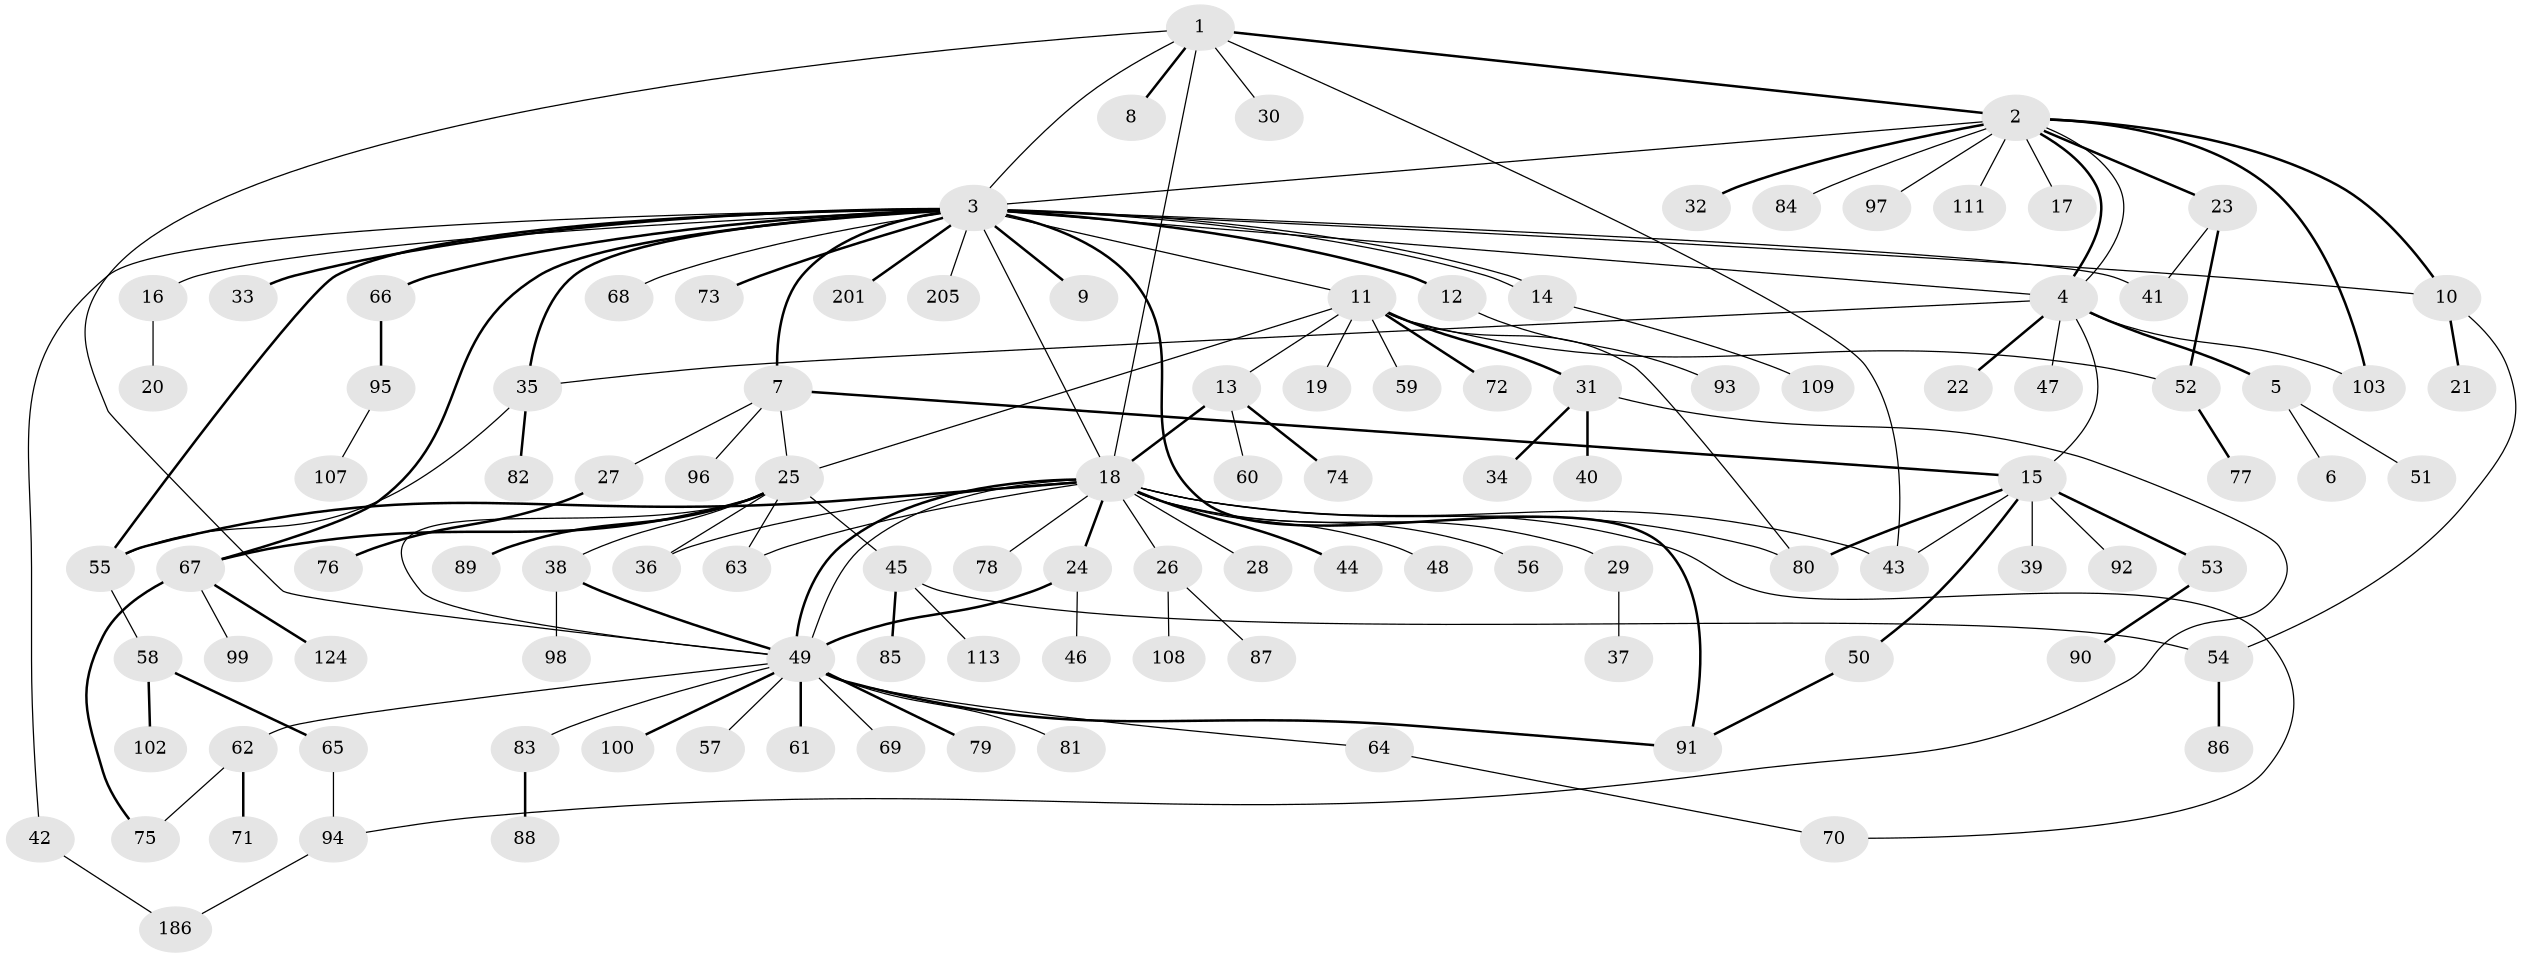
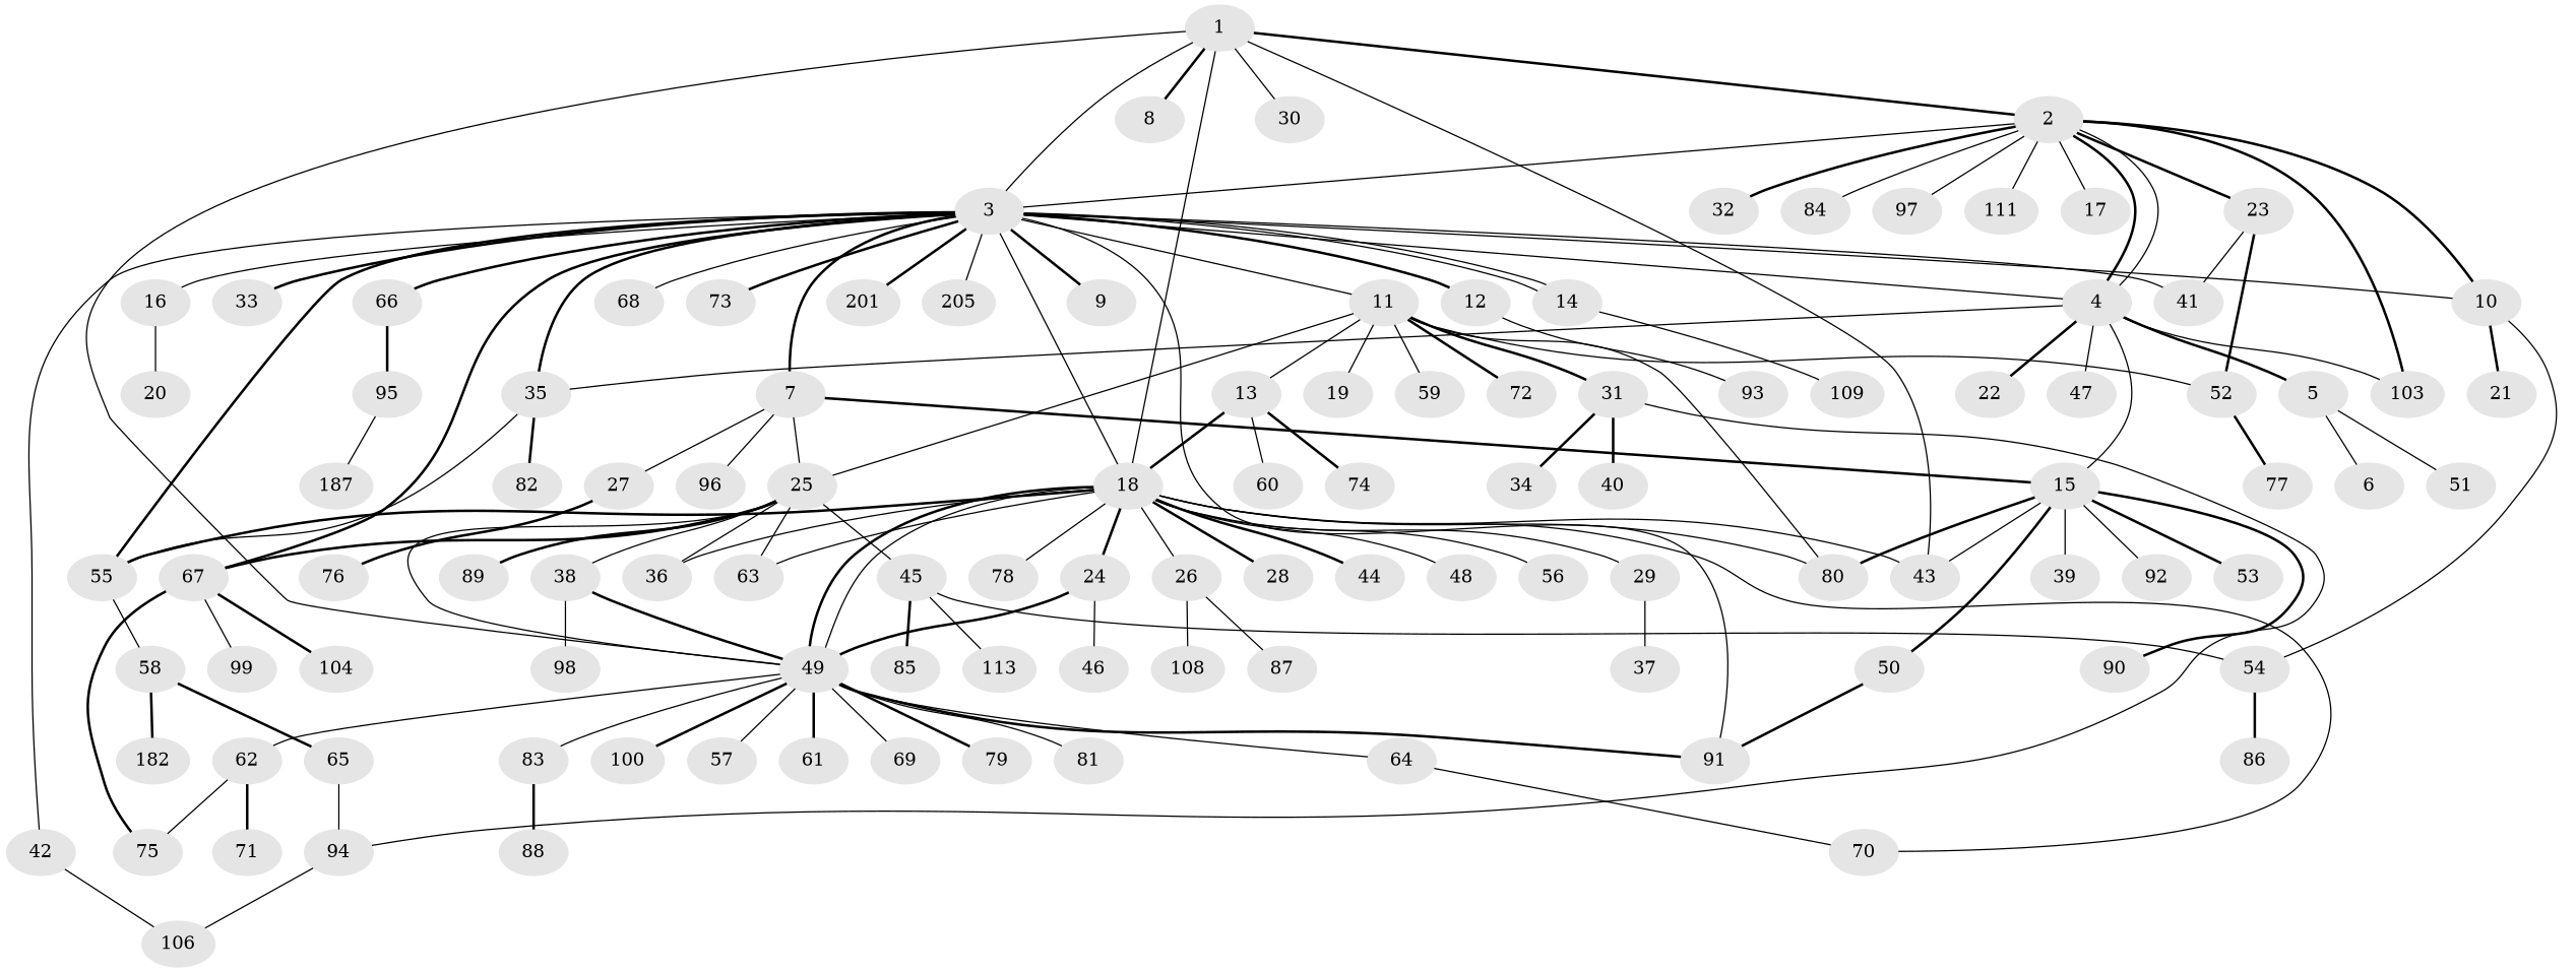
  graph {
    node [color=gray90 style=filled]
    edge [style=solid]
    1
    2
    3
    8
    18
    30
    43
    49
    4
    10
    17
    23
    32
    84
    97
    103
    111
    7
    9
    11
    12
    14
    16
    33
    35
    41
    42
    55
    66
    67
    68
    73
    91
    n34 [label=201]
    n35 [label=205]
    80
    24
    26
    28
    29
    36
    44
    48
    56
    63
    70
    78
    57
    61
    62
    64
    69
    79
    81
    83
    100
    5
    15
    22
    47
    21
    54
    52
    25
    27
    96
    13
    19
    31
    59
    72
    93
    109
    20
    82
-   106 [label=186]
+   106
    58
    95
    75
    99
-   104 [label=124]
+   104
    6
    51
    39
    50
    53
    90
    92
    38
    45
    89
    76
    86
    60
    74
    34
    40
    94
    77
    46
    87
    108
    37
    98
    85
    n106 [label=113]
    71
    88
    65
-   102
-   107
+   102 [label=182]
+   107 [label=187]
    1 -- 2 [style=bold]
    1 -- 3
    1 -- 8 [style=bold]
    1 -- 18
    1 -- 30
    1 -- 43
    1 -- 49
    2 -- 3
    2 -- 4 [style=bold]
    2 -- 4
    2 -- 10 [style=bold]
    2 -- 17
    2 -- 23 [style=bold]
    2 -- 32 [style=bold]
    2 -- 84
    2 -- 97
    2 -- 103 [style=bold]
    2 -- 111
    3 -- 18
    3 -- 4
    3 -- 10
    3 -- 7 [style=bold]
    3 -- 9 [style=bold]
    3 -- 11
    3 -- 12 [style=bold]
    3 -- 14
    3 -- 14
    3 -- 16
    3 -- 33 [style=bold]
    3 -- 35 [style=bold]
    3 -- 41
    3 -- 42
    3 -- 55 [style=bold]
    3 -- 66 [style=bold]
    3 -- 67 [style=bold]
    3 -- 68
    3 -- 73 [style=bold]
-   3 -- 91 [style=bold]
+   3 -- 91
    3 -- n34 [style=bold]
    3 -- n35
    18 -- 43
    18 -- 49 [style=bold]
    18 -- 49
    18 -- 55 [style=bold]
    18 -- 80
    18 -- 24 [style=bold]
    18 -- 26
-   18 -- 28
+   18 -- 28 [style=bold]
    18 -- 29
    18 -- 36
    18 -- 44 [style=bold]
    18 -- 48
    18 -- 56
    18 -- 63
    18 -- 70
    18 -- 78
    49 -- 91 [style=bold]
    49 -- 57
    49 -- 61 [style=bold]
    49 -- 62
    49 -- 64
    49 -- 69
    49 -- 79 [style=bold]
    49 -- 81
    49 -- 83
    49 -- 100 [style=bold]
    4 -- 103
    4 -- 35
    4 -- 5 [style=bold]
    4 -- 15
    4 -- 22 [style=bold]
    4 -- 47
    10 -- 21 [style=bold]
    10 -- 54
    23 -- 41
    23 -- 52 [style=bold]
    7 -- 15 [style=bold]
    7 -- 25
    7 -- 27
    7 -- 96
    11 -- 80
    11 -- 52
    11 -- 25
    11 -- 13
    11 -- 19
    11 -- 31 [style=bold]
    11 -- 59
    11 -- 72 [style=bold]
    12 -- 93
    14 -- 109
    16 -- 20
    35 -- 55
    35 -- 82 [style=bold]
    42 -- 106
    55 -- 58
    66 -- 95 [style=bold]
    67 -- 75 [style=bold]
    67 -- 99
    67 -- 104 [style=bold]
    24 -- 49 [style=bold]
    24 -- 46
    26 -- 87
    26 -- 108
    29 -- 37
    62 -- 75
    62 -- 71 [style=bold]
    64 -- 70
    83 -- 88 [style=bold]
    5 -- 6
    5 -- 51
    15 -- 43
    15 -- 80 [style=bold]
    15 -- 39
    15 -- 50 [style=bold]
    15 -- 53 [style=bold]
-   53 -- 90 [style=bold]
+   15 -- 90 [style=bold]
    15 -- 92
    54 -- 86 [style=bold]
    52 -- 77 [style=bold]
    25 -- 49
    25 -- 67 [style=bold]
    25 -- 36
    25 -- 63
    25 -- 38
    25 -- 45
    25 -- 89 [style=bold]
    27 -- 76 [style=bold]
    13 -- 18 [style=bold]
    13 -- 60
    13 -- 74 [style=bold]
    31 -- 34 [style=bold]
    31 -- 40 [style=bold]
    31 -- 94
    58 -- 65 [style=bold]
    58 -- 102 [style=bold]
    95 -- 107
    50 -- 91 [style=bold]
    38 -- 49 [style=bold]
    38 -- 98
    45 -- 54
    45 -- 85 [style=bold]
    45 -- n106
    94 -- 106
    65 -- 94
  }
